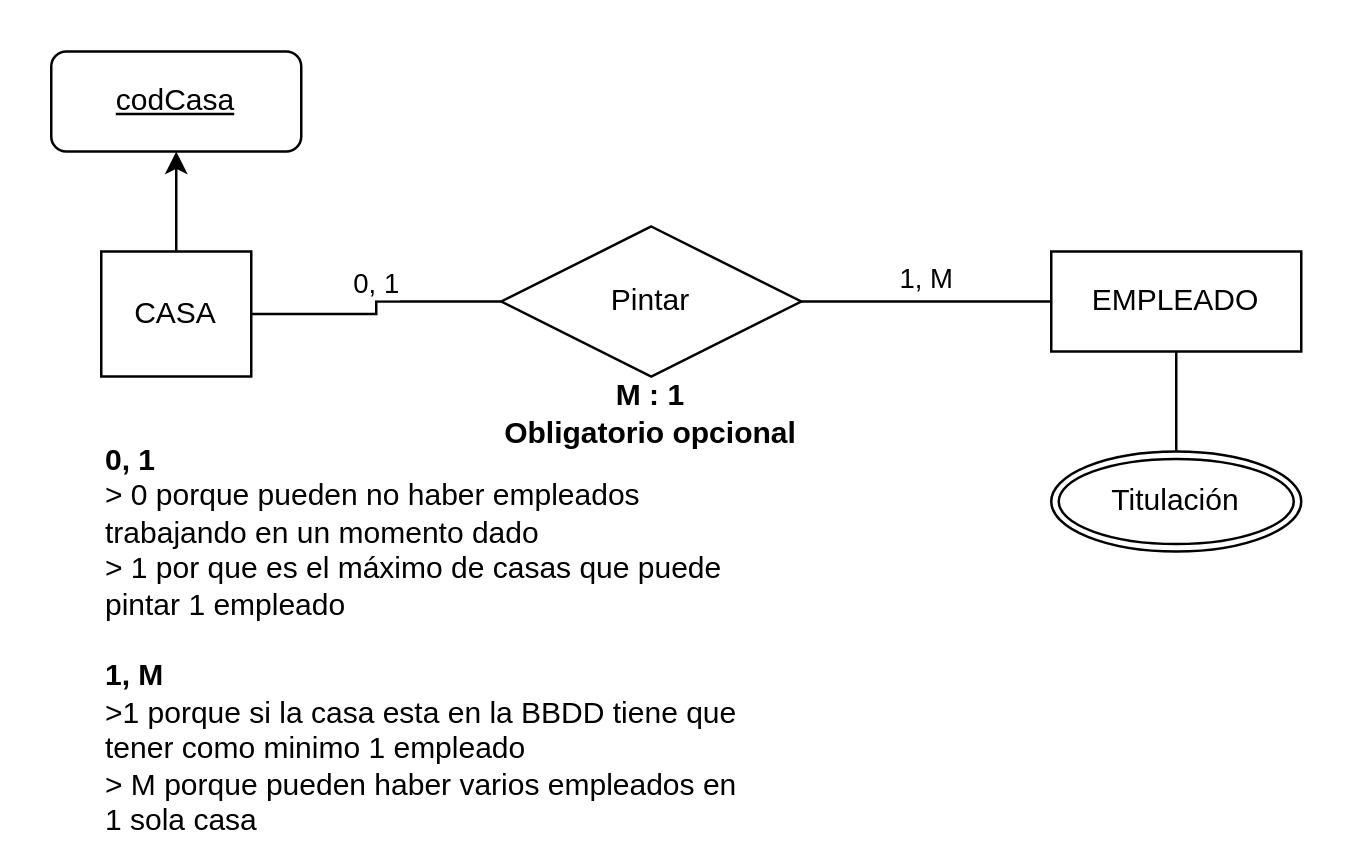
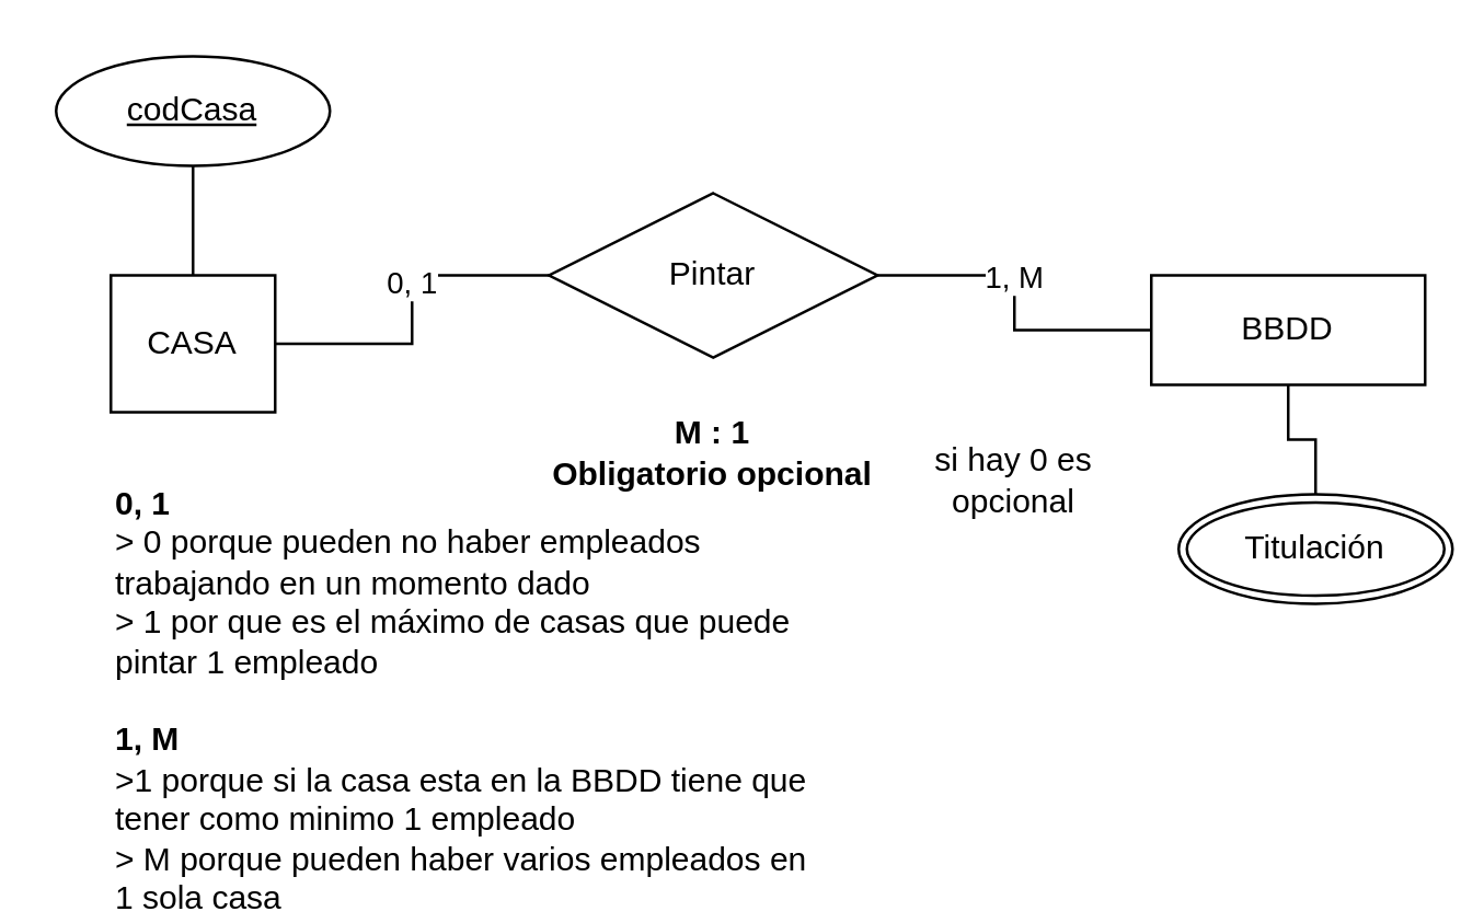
  <mxCell id="0" />
  <mxCell id="1" parent="0" />
  <mxCell id="2" value="CASA" style="whiteSpace=wrap;html=1;align=center;" parent="1" vertex="1"><mxGeometry x="40" y="100" width="60" height="50" as="geometry" /></mxCell>
- <mxCell id="3" value="EMPLEADO" style="whiteSpace=wrap;html=1;align=center;" parent="1" vertex="1"><mxGeometry x="420" y="100" width="100" height="40" as="geometry" /></mxCell>
- <mxCell id="4" value="Pintar" style="shape=rhombus;perimeter=rhombusPerimeter;whiteSpace=wrap;html=1;align=center;" parent="1" vertex="1"><mxGeometry x="200" y="90" width="120" height="60" as="geometry" /></mxCell>
+ <mxCell id="3" value="BBDD" style="whiteSpace=wrap;html=1;align=center;" parent="1" vertex="1"><mxGeometry x="420" y="100" width="100" height="40" as="geometry" /></mxCell>
+ <mxCell id="4" value="Pintar" style="shape=rhombus;perimeter=rhombusPerimeter;whiteSpace=wrap;html=1;align=center;" parent="1" vertex="1"><mxGeometry x="200" y="70" width="120" height="60" as="geometry" /></mxCell>
  <mxCell id="5" value="0, 1" style="endArrow=none;html=1;rounded=0;exitX=1;exitY=0.5;exitDx=0;exitDy=0;entryX=0;entryY=0.5;entryDx=0;entryDy=0;edgeStyle=orthogonalEdgeStyle;verticalAlign=bottom;" parent="1" source="2" target="4" edge="1"><mxGeometry relative="1" as="geometry"><mxPoint x="240" y="280" as="sourcePoint" /><mxPoint x="400" y="440" as="targetPoint" /></mxGeometry></mxCell>
  <mxCell id="6" value="1, M" style="endArrow=none;html=1;rounded=0;exitX=1;exitY=0.5;exitDx=0;exitDy=0;entryX=0;entryY=0.5;entryDx=0;entryDy=0;edgeStyle=orthogonalEdgeStyle;verticalAlign=bottom;" parent="1" source="4" target="3" edge="1"><mxGeometry relative="1" as="geometry"><mxPoint x="140" y="230" as="sourcePoint" /><mxPoint x="394" y="480" as="targetPoint" /></mxGeometry></mxCell>
  <mxCell id="7" value="&lt;b&gt;0, 1&amp;nbsp;&lt;/b&gt;&lt;div&gt;&amp;gt; 0 porque pueden no haber empleados trabajando en un momento dado&lt;/div&gt;&lt;div&gt;&amp;gt; 1 por que es el máximo de casas que puede pintar 1 empleado&lt;/div&gt;&lt;div&gt;&lt;br&gt;&lt;/div&gt;&lt;div&gt;&lt;b&gt;1, M&lt;/b&gt;&lt;/div&gt;&lt;div&gt;&amp;gt;1 porque si la casa esta en la BBDD tiene que tener como minimo 1 empleado&lt;/div&gt;&lt;div&gt;&amp;gt; M porque pueden haber varios empleados en 1 sola casa&lt;/div&gt;" style="text;html=1;align=left;verticalAlign=top;whiteSpace=wrap;rounded=0;" parent="1" vertex="1"><mxGeometry x="40" y="170" width="260" height="130" as="geometry" /></mxCell>
  <mxCell id="8" value="&lt;b&gt;M : 1&lt;/b&gt;&lt;div&gt;&lt;b&gt;Obligatorio opcional&lt;/b&gt;&lt;/div&gt;" style="text;html=1;align=center;verticalAlign=middle;whiteSpace=wrap;rounded=0;" parent="1" vertex="1"><mxGeometry x="195" y="150" width="130" height="30" as="geometry" /></mxCell>
- <mxCell id="10" value="Titulación" style="ellipse;shape=doubleEllipse;margin=3;whiteSpace=wrap;html=1;align=center;" parent="1" vertex="1"><mxGeometry x="420" y="180" width="100" height="40" as="geometry" /></mxCell>
+ <mxCell id="9" value="si hay 0 es opcional" style="text;html=1;align=center;verticalAlign=middle;whiteSpace=wrap;rounded=0;" parent="1" vertex="1"><mxGeometry x="340" y="160" width="60" height="30" as="geometry" /></mxCell>
+ <mxCell id="10" value="Titulación" style="ellipse;shape=doubleEllipse;margin=3;whiteSpace=wrap;html=1;align=center;" parent="1" vertex="1"><mxGeometry x="430" y="180" width="100" height="40" as="geometry" /></mxCell>
  <mxCell id="11" value="" style="endArrow=none;html=1;rounded=0;exitX=0.5;exitY=1;exitDx=0;exitDy=0;entryX=0.5;entryY=0;entryDx=0;entryDy=0;edgeStyle=orthogonalEdgeStyle;verticalAlign=bottom;" parent="1" source="3" target="10" edge="1"><mxGeometry relative="1" as="geometry"><mxPoint x="270" y="190" as="sourcePoint" /><mxPoint x="524" y="440" as="targetPoint" /></mxGeometry></mxCell>
- <mxCell id="12" value="&lt;u&gt;codCasa&lt;/u&gt;" style="whiteSpace=wrap;html=1;align=center;rounded=1;" vertex="1" parent="1"><mxGeometry x="20" y="20" width="100" height="40" as="geometry" /></mxCell>
- <mxCell id="13" value="" style="endArrow=classic;html=1;rounded=0;exitX=0.5;exitY=0;exitDx=0;exitDy=0;entryX=0.5;entryY=1;entryDx=0;entryDy=0;" edge="1" parent="1" source="2" target="12"><mxGeometry width="50" height="50" relative="1" as="geometry"><mxPoint x="169.76" y="80" as="sourcePoint" /><mxPoint x="169.76" y="40" as="targetPoint" /></mxGeometry></mxCell>
+ <mxCell id="12" value="&lt;u&gt;codCasa&lt;/u&gt;" style="ellipse;whiteSpace=wrap;html=1;align=center;" vertex="1" parent="1"><mxGeometry x="20" y="20" width="100" height="40" as="geometry" /></mxCell>
+ <mxCell id="13" value="" style="endArrow=none;html=1;rounded=0;exitX=0.5;exitY=0;exitDx=0;exitDy=0;entryX=0.5;entryY=1;entryDx=0;entryDy=0;" edge="1" parent="1" source="2" target="12"><mxGeometry width="50" height="50" relative="1" as="geometry"><mxPoint x="169.76" y="80" as="sourcePoint" /><mxPoint x="169.76" y="40" as="targetPoint" /></mxGeometry></mxCell>
